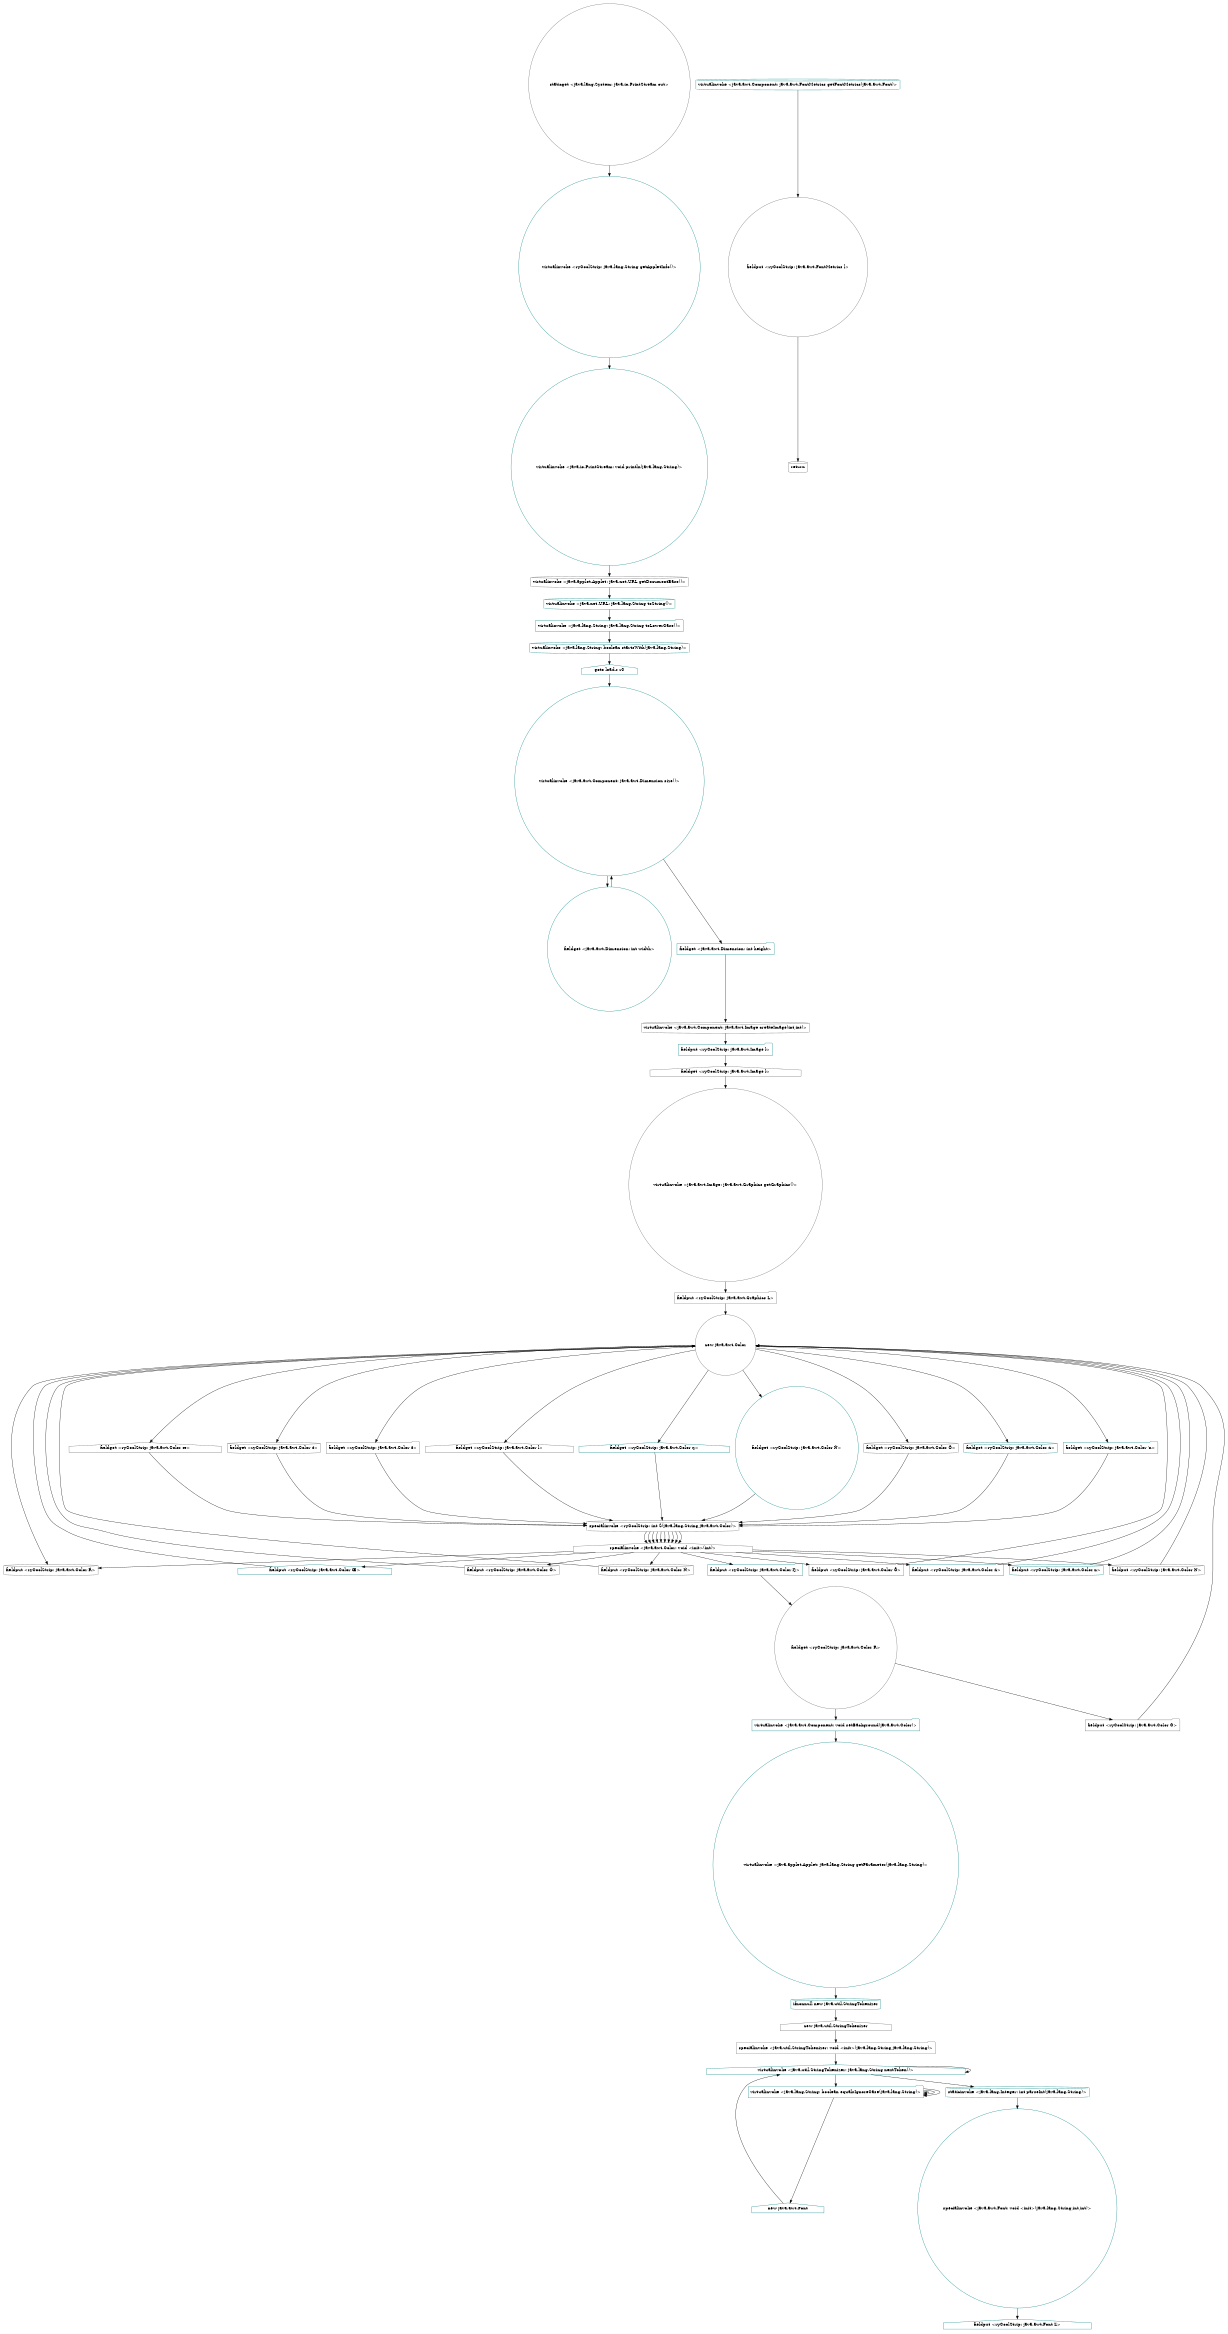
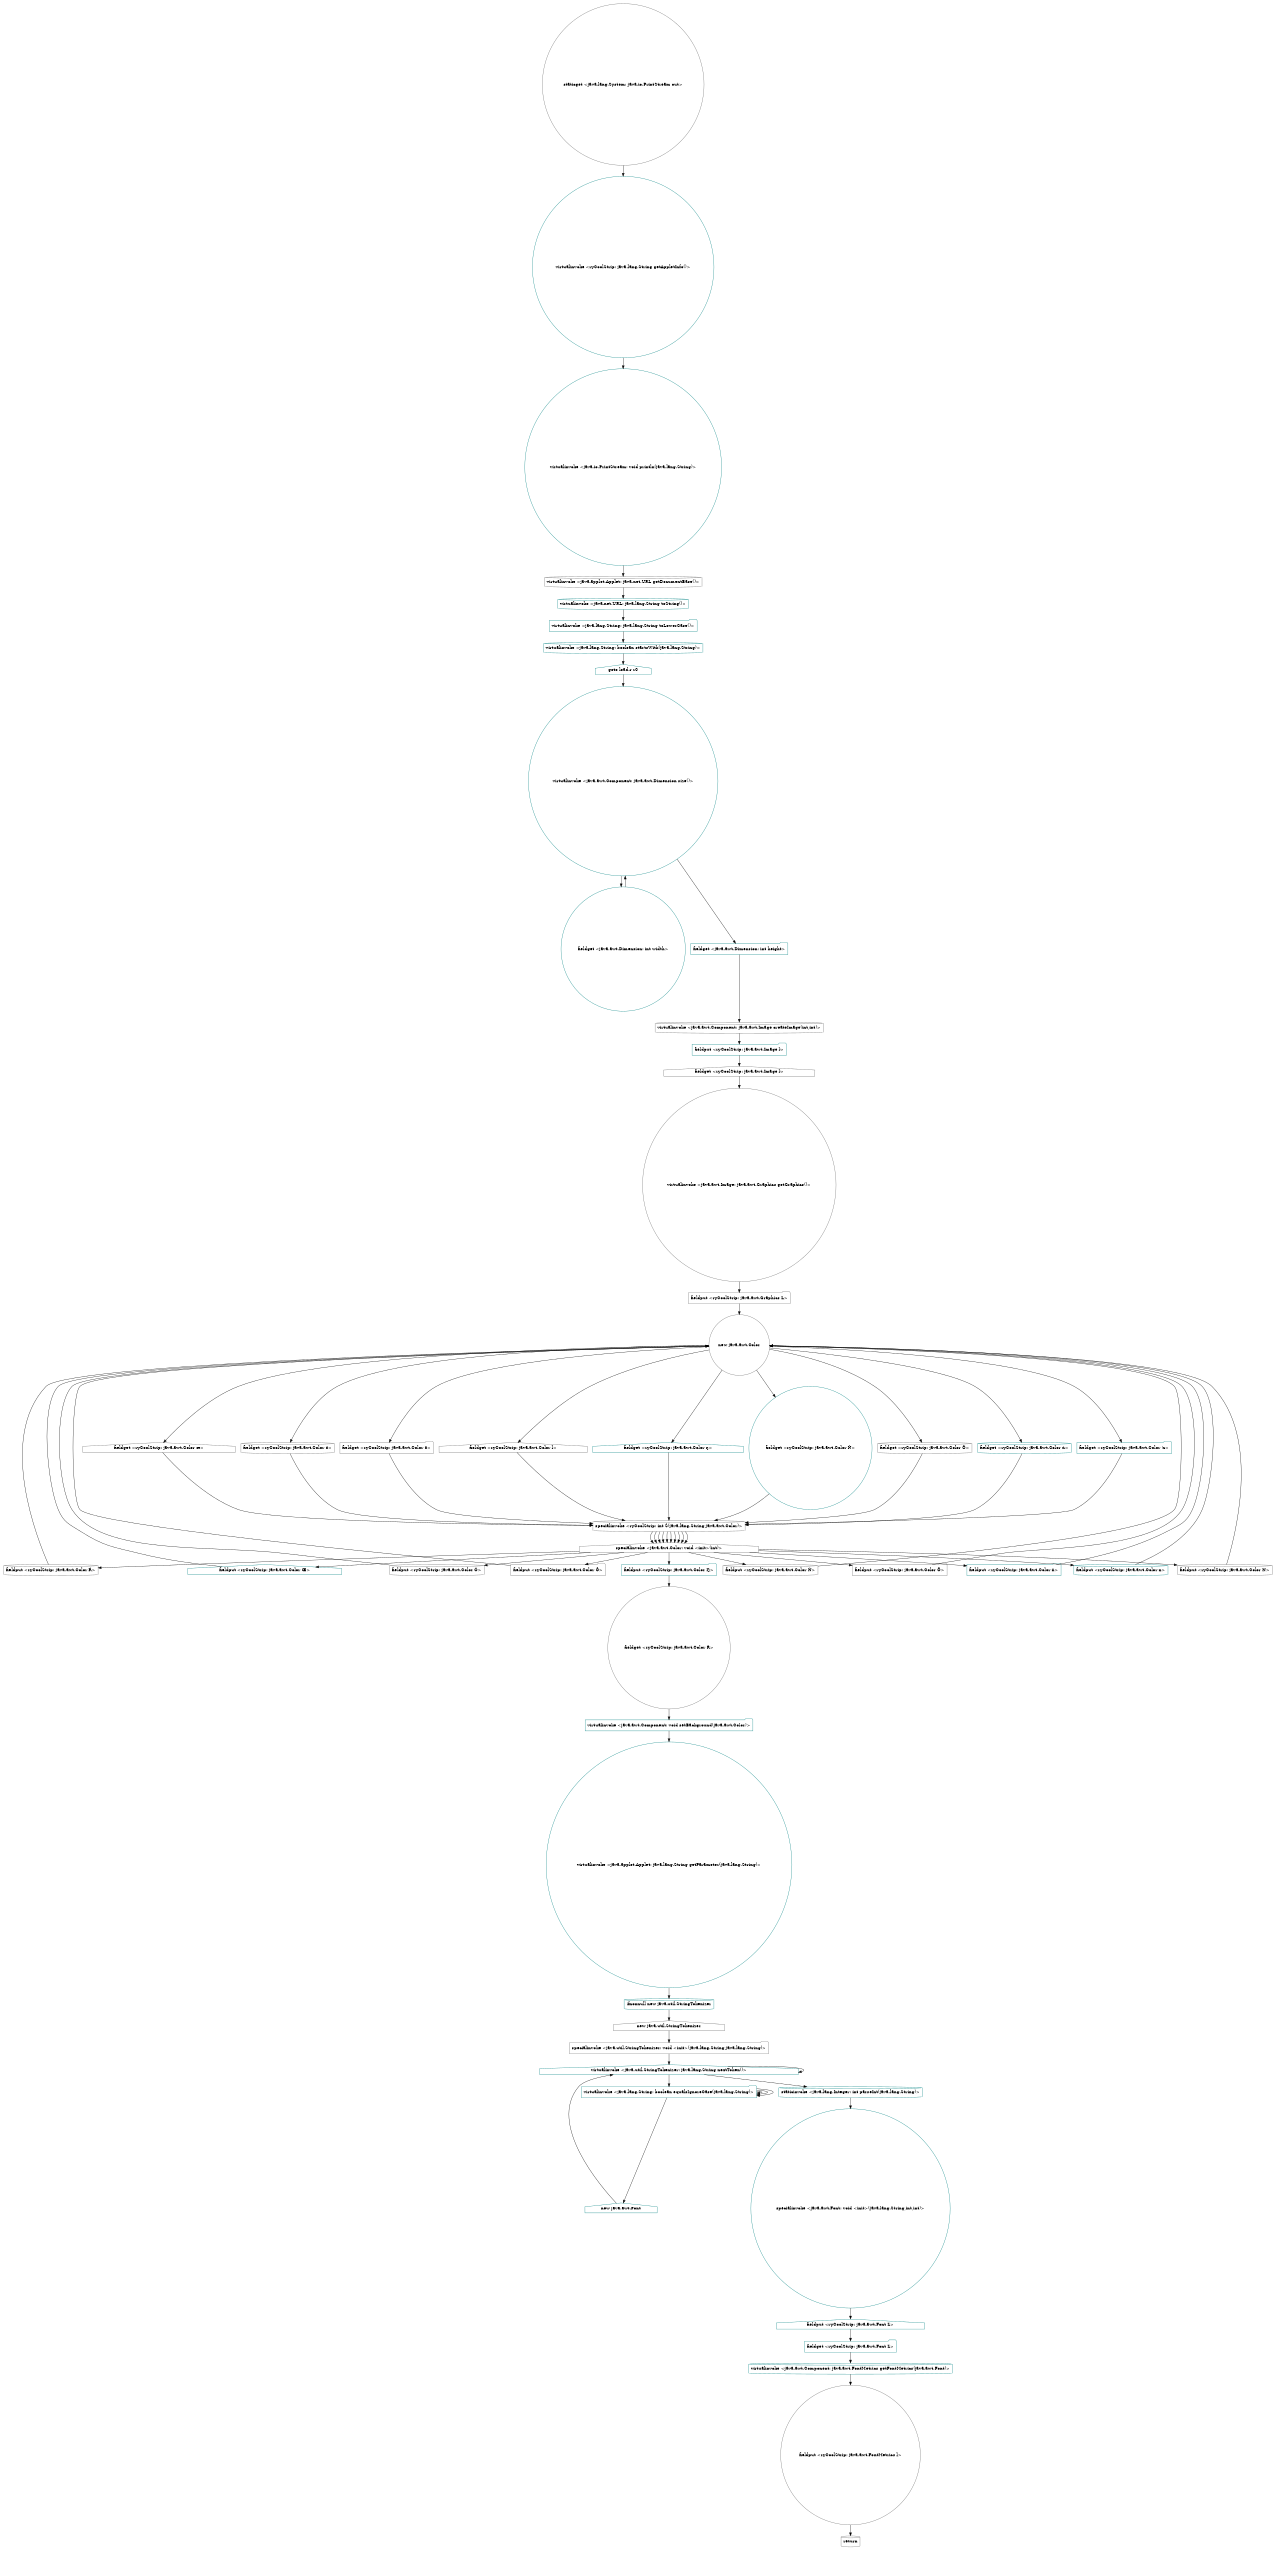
  digraph {
    node [color=teal shape=cylinder]
    "staticget <java.lang.System: java.io.PrintStream out>" [color=gray40 shape=circle]
    "virtualinvoke <ryCoolStrip: java.lang.String getAppletInfo()>" [shape=circle]
    "virtualinvoke <java.io.PrintStream: void println(java.lang.String)>" [shape=circle]
    "virtualinvoke <java.applet.Applet: java.net.URL getDocumentBase()>" [color=gray40]
    "virtualinvoke <java.net.URL: java.lang.String toString()>"
    "virtualinvoke <java.lang.String: java.lang.String toLowerCase()>" [shape=folder]
    "virtualinvoke <java.lang.String: boolean startsWith(java.lang.String)>"
    "goto load.r r0" [shape=house]
    "virtualinvoke <java.awt.Component: java.awt.Dimension size()>" [shape=circle]
    "fieldget <java.awt.Dimension: int width>" [shape=circle]
    "fieldget <java.awt.Dimension: int height>" [shape=folder]
    "virtualinvoke <java.awt.Component: java.awt.Image createImage(int,int)>" [color=gray40]
    "fieldput <ryCoolStrip: java.awt.Image ŀ>" [shape=folder]
    "fieldget <ryCoolStrip: java.awt.Image ŀ>" [color=gray40 shape=house]
    "virtualinvoke <java.awt.Image: java.awt.Graphics getGraphics()>" [color=gray40 shape=circle]
    "fieldput <ryCoolStrip: java.awt.Graphics Ł>" [color=gray40 shape=folder]
    "new java.awt.Color" [color=gray40 shape=circle]
    "fieldget <ryCoolStrip: java.awt.Color œ>" [color=gray40 shape=house]
    "fieldget <ryCoolStrip: java.awt.Color ő>" [color=gray40]
    "fieldget <ryCoolStrip: java.awt.Color ŏ>" [color=gray40 shape=folder]
    "fieldget <ryCoolStrip: java.awt.Color ł>" [color=gray40 shape=house]
    "fieldget <ryCoolStrip: java.awt.Color ŋ>" [shape=house]
    "fieldget <ryCoolStrip: java.awt.Color Ň>" [shape=circle]
    "fieldget <ryCoolStrip: java.awt.Color Ŏ>" [color=gray40]
    "fieldget <ryCoolStrip: java.awt.Color ń>"
    "fieldget <ryCoolStrip: java.awt.Color ŉ>" [shape=folder]
    "specialinvoke <ryCoolStrip: int Ŝ(java.lang.String,java.awt.Color)>" [color=gray40]
    "specialinvoke <java.awt.Color: void <init>(int)>" [color=gray40 shape=house]
    "fieldput <ryCoolStrip: java.awt.Color Ŕ>" [color=gray40]
    "fieldput <ryCoolStrip: java.awt.Color Œ>" [shape=house]
    "fieldput <ryCoolStrip: java.awt.Color Ő>" [color=gray40]
    "fieldput <ryCoolStrip: java.awt.Color Ŏ>" [color=gray40 shape=folder]
    "fieldput <ryCoolStrip: java.awt.Color Ń>" [color=gray40]
    "fieldput <ryCoolStrip: java.awt.Color Ō>" [color=gray40 shape=folder]
    "fieldput <ryCoolStrip: java.awt.Color ň>" [shape=folder]
    "fieldput <ryCoolStrip: java.awt.Color ņ>"
    "fieldput <ryCoolStrip: java.awt.Color Ņ>" [color=gray40]
    "fieldput <ryCoolStrip: java.awt.Color Ŋ>" [shape=folder]
    "fieldget <ryCoolStrip: java.awt.Color Ŕ>" [color=gray40 shape=circle]
    "virtualinvoke <java.awt.Component: void setBackground(java.awt.Color)>" [shape=folder]
    "virtualinvoke <java.applet.Applet: java.lang.String getParameter(java.lang.String)>" [shape=circle]
    "ifnonnull new java.util.StringTokenizer"
    "new java.util.StringTokenizer" [color=gray40 shape=house]
    "specialinvoke <java.util.StringTokenizer: void <init>(java.lang.String,java.lang.String)>" [color=gray40 shape=folder]
    "virtualinvoke <java.util.StringTokenizer: java.lang.String nextToken()>" [shape=house]
    "virtualinvoke <java.lang.String: boolean equalsIgnoreCase(java.lang.String)>" [shape=folder]
    "staticinvoke <java.lang.Integer: int parseInt(java.lang.String)>"
    "new java.awt.Font" [shape=house]
    "specialinvoke <java.awt.Font: void <init>(java.lang.String,int,int)>" [shape=circle]
    "fieldput <ryCoolStrip: java.awt.Font Ľ>" [shape=house]
+   "fieldget <ryCoolStrip: java.awt.Font Ľ>" [shape=folder]
    "virtualinvoke <java.awt.Component: java.awt.FontMetrics getFontMetrics(java.awt.Font)>"
    "fieldput <ryCoolStrip: java.awt.FontMetrics ļ>" [color=gray40 shape=circle]
    return [color=gray40]
    "staticget <java.lang.System: java.io.PrintStream out>" -> "virtualinvoke <ryCoolStrip: java.lang.String getAppletInfo()>"
    "virtualinvoke <ryCoolStrip: java.lang.String getAppletInfo()>" -> "virtualinvoke <java.io.PrintStream: void println(java.lang.String)>"
    "virtualinvoke <java.io.PrintStream: void println(java.lang.String)>" -> "virtualinvoke <java.applet.Applet: java.net.URL getDocumentBase()>"
    "virtualinvoke <java.applet.Applet: java.net.URL getDocumentBase()>" -> "virtualinvoke <java.net.URL: java.lang.String toString()>"
    "virtualinvoke <java.net.URL: java.lang.String toString()>" -> "virtualinvoke <java.lang.String: java.lang.String toLowerCase()>"
    "virtualinvoke <java.lang.String: java.lang.String toLowerCase()>" -> "virtualinvoke <java.lang.String: boolean startsWith(java.lang.String)>"
    "virtualinvoke <java.lang.String: boolean startsWith(java.lang.String)>" -> "goto load.r r0"
    "goto load.r r0" -> "virtualinvoke <java.awt.Component: java.awt.Dimension size()>"
    "virtualinvoke <java.awt.Component: java.awt.Dimension size()>" -> "fieldget <java.awt.Dimension: int width>"
    "virtualinvoke <java.awt.Component: java.awt.Dimension size()>" -> "fieldget <java.awt.Dimension: int height>"
    "fieldget <java.awt.Dimension: int width>" -> "virtualinvoke <java.awt.Component: java.awt.Dimension size()>"
    "fieldget <java.awt.Dimension: int height>" -> "virtualinvoke <java.awt.Component: java.awt.Image createImage(int,int)>"
    "virtualinvoke <java.awt.Component: java.awt.Image createImage(int,int)>" -> "fieldput <ryCoolStrip: java.awt.Image ŀ>"
    "fieldput <ryCoolStrip: java.awt.Image ŀ>" -> "fieldget <ryCoolStrip: java.awt.Image ŀ>"
    "fieldget <ryCoolStrip: java.awt.Image ŀ>" -> "virtualinvoke <java.awt.Image: java.awt.Graphics getGraphics()>"
    "virtualinvoke <java.awt.Image: java.awt.Graphics getGraphics()>" -> "fieldput <ryCoolStrip: java.awt.Graphics Ł>"
    "fieldput <ryCoolStrip: java.awt.Graphics Ł>" -> "new java.awt.Color"
    "new java.awt.Color" -> "fieldget <ryCoolStrip: java.awt.Color œ>"
    "new java.awt.Color" -> "fieldget <ryCoolStrip: java.awt.Color ő>"
    "new java.awt.Color" -> "fieldget <ryCoolStrip: java.awt.Color ŏ>"
    "new java.awt.Color" -> "fieldget <ryCoolStrip: java.awt.Color ł>"
    "new java.awt.Color" -> "fieldget <ryCoolStrip: java.awt.Color ŋ>"
    "new java.awt.Color" -> "fieldget <ryCoolStrip: java.awt.Color Ň>"
    "new java.awt.Color" -> "fieldget <ryCoolStrip: java.awt.Color Ŏ>"
    "new java.awt.Color" -> "fieldget <ryCoolStrip: java.awt.Color ń>"
    "new java.awt.Color" -> "fieldget <ryCoolStrip: java.awt.Color ŉ>"
    "fieldget <ryCoolStrip: java.awt.Color œ>" -> "specialinvoke <ryCoolStrip: int Ŝ(java.lang.String,java.awt.Color)>"
    "fieldget <ryCoolStrip: java.awt.Color ő>" -> "specialinvoke <ryCoolStrip: int Ŝ(java.lang.String,java.awt.Color)>"
    "fieldget <ryCoolStrip: java.awt.Color ŏ>" -> "specialinvoke <ryCoolStrip: int Ŝ(java.lang.String,java.awt.Color)>"
    "fieldget <ryCoolStrip: java.awt.Color ł>" -> "specialinvoke <ryCoolStrip: int Ŝ(java.lang.String,java.awt.Color)>"
    "fieldget <ryCoolStrip: java.awt.Color ŋ>" -> "specialinvoke <ryCoolStrip: int Ŝ(java.lang.String,java.awt.Color)>"
    "fieldget <ryCoolStrip: java.awt.Color Ň>" -> "specialinvoke <ryCoolStrip: int Ŝ(java.lang.String,java.awt.Color)>"
    "fieldget <ryCoolStrip: java.awt.Color Ŏ>" -> "specialinvoke <ryCoolStrip: int Ŝ(java.lang.String,java.awt.Color)>"
    "fieldget <ryCoolStrip: java.awt.Color ń>" -> "specialinvoke <ryCoolStrip: int Ŝ(java.lang.String,java.awt.Color)>"
    "fieldget <ryCoolStrip: java.awt.Color ŉ>" -> "specialinvoke <ryCoolStrip: int Ŝ(java.lang.String,java.awt.Color)>"
    "specialinvoke <ryCoolStrip: int Ŝ(java.lang.String,java.awt.Color)>" -> "specialinvoke <java.awt.Color: void <init>(int)>"
    "specialinvoke <ryCoolStrip: int Ŝ(java.lang.String,java.awt.Color)>" -> "specialinvoke <java.awt.Color: void <init>(int)>"
    "specialinvoke <ryCoolStrip: int Ŝ(java.lang.String,java.awt.Color)>" -> "specialinvoke <java.awt.Color: void <init>(int)>"
    "specialinvoke <ryCoolStrip: int Ŝ(java.lang.String,java.awt.Color)>" -> "specialinvoke <java.awt.Color: void <init>(int)>"
    "specialinvoke <ryCoolStrip: int Ŝ(java.lang.String,java.awt.Color)>" -> "specialinvoke <java.awt.Color: void <init>(int)>"
    "specialinvoke <ryCoolStrip: int Ŝ(java.lang.String,java.awt.Color)>" -> "specialinvoke <java.awt.Color: void <init>(int)>"
    "specialinvoke <ryCoolStrip: int Ŝ(java.lang.String,java.awt.Color)>" -> "specialinvoke <java.awt.Color: void <init>(int)>"
    "specialinvoke <ryCoolStrip: int Ŝ(java.lang.String,java.awt.Color)>" -> "specialinvoke <java.awt.Color: void <init>(int)>"
    "specialinvoke <ryCoolStrip: int Ŝ(java.lang.String,java.awt.Color)>" -> "specialinvoke <java.awt.Color: void <init>(int)>"
    "specialinvoke <ryCoolStrip: int Ŝ(java.lang.String,java.awt.Color)>" -> "specialinvoke <java.awt.Color: void <init>(int)>"
    "specialinvoke <java.awt.Color: void <init>(int)>" -> "fieldput <ryCoolStrip: java.awt.Color Ŕ>"
    "specialinvoke <java.awt.Color: void <init>(int)>" -> "fieldput <ryCoolStrip: java.awt.Color Œ>"
    "specialinvoke <java.awt.Color: void <init>(int)>" -> "fieldput <ryCoolStrip: java.awt.Color Ő>"
-   "fieldget <ryCoolStrip: java.awt.Color Ŕ>" -> "fieldput <ryCoolStrip: java.awt.Color Ŏ>"
+   "specialinvoke <java.awt.Color: void <init>(int)>" -> "fieldput <ryCoolStrip: java.awt.Color Ŏ>"
    "specialinvoke <java.awt.Color: void <init>(int)>" -> "fieldput <ryCoolStrip: java.awt.Color Ń>"
    "specialinvoke <java.awt.Color: void <init>(int)>" -> "fieldput <ryCoolStrip: java.awt.Color Ō>"
    "specialinvoke <java.awt.Color: void <init>(int)>" -> "fieldput <ryCoolStrip: java.awt.Color ň>"
    "specialinvoke <java.awt.Color: void <init>(int)>" -> "fieldput <ryCoolStrip: java.awt.Color ņ>"
    "specialinvoke <java.awt.Color: void <init>(int)>" -> "fieldput <ryCoolStrip: java.awt.Color Ņ>"
    "specialinvoke <java.awt.Color: void <init>(int)>" -> "fieldput <ryCoolStrip: java.awt.Color Ŋ>"
-   "new java.awt.Color" -> "fieldput <ryCoolStrip: java.awt.Color Ŕ>"
+   "fieldput <ryCoolStrip: java.awt.Color Ŕ>" -> "new java.awt.Color"
    "fieldput <ryCoolStrip: java.awt.Color Œ>" -> "new java.awt.Color"
    "fieldput <ryCoolStrip: java.awt.Color Ő>" -> "new java.awt.Color"
    "fieldput <ryCoolStrip: java.awt.Color Ŏ>" -> "new java.awt.Color"
    "fieldput <ryCoolStrip: java.awt.Color Ń>" -> "new java.awt.Color"
    "fieldput <ryCoolStrip: java.awt.Color Ō>" -> "new java.awt.Color"
    "fieldput <ryCoolStrip: java.awt.Color ň>" -> "new java.awt.Color"
    "fieldput <ryCoolStrip: java.awt.Color ņ>" -> "new java.awt.Color"
    "fieldput <ryCoolStrip: java.awt.Color Ņ>" -> "new java.awt.Color"
    "fieldput <ryCoolStrip: java.awt.Color Ŋ>" -> "fieldget <ryCoolStrip: java.awt.Color Ŕ>"
    "fieldget <ryCoolStrip: java.awt.Color Ŕ>" -> "virtualinvoke <java.awt.Component: void setBackground(java.awt.Color)>"
    "virtualinvoke <java.awt.Component: void setBackground(java.awt.Color)>" -> "virtualinvoke <java.applet.Applet: java.lang.String getParameter(java.lang.String)>"
    "virtualinvoke <java.applet.Applet: java.lang.String getParameter(java.lang.String)>" -> "ifnonnull new java.util.StringTokenizer"
    "ifnonnull new java.util.StringTokenizer" -> "new java.util.StringTokenizer"
    "new java.util.StringTokenizer" -> "specialinvoke <java.util.StringTokenizer: void <init>(java.lang.String,java.lang.String)>"
    "specialinvoke <java.util.StringTokenizer: void <init>(java.lang.String,java.lang.String)>" -> "virtualinvoke <java.util.StringTokenizer: java.lang.String nextToken()>"
    "virtualinvoke <java.util.StringTokenizer: java.lang.String nextToken()>" -> "virtualinvoke <java.util.StringTokenizer: java.lang.String nextToken()>"
    "virtualinvoke <java.util.StringTokenizer: java.lang.String nextToken()>" -> "virtualinvoke <java.lang.String: boolean equalsIgnoreCase(java.lang.String)>"
    "virtualinvoke <java.util.StringTokenizer: java.lang.String nextToken()>" -> "staticinvoke <java.lang.Integer: int parseInt(java.lang.String)>"
    "virtualinvoke <java.lang.String: boolean equalsIgnoreCase(java.lang.String)>" -> "virtualinvoke <java.lang.String: boolean equalsIgnoreCase(java.lang.String)>"
    "virtualinvoke <java.lang.String: boolean equalsIgnoreCase(java.lang.String)>" -> "virtualinvoke <java.lang.String: boolean equalsIgnoreCase(java.lang.String)>"
    "virtualinvoke <java.lang.String: boolean equalsIgnoreCase(java.lang.String)>" -> "virtualinvoke <java.lang.String: boolean equalsIgnoreCase(java.lang.String)>"
    "virtualinvoke <java.lang.String: boolean equalsIgnoreCase(java.lang.String)>" -> "new java.awt.Font"
    "staticinvoke <java.lang.Integer: int parseInt(java.lang.String)>" -> "specialinvoke <java.awt.Font: void <init>(java.lang.String,int,int)>"
    "new java.awt.Font" -> "virtualinvoke <java.util.StringTokenizer: java.lang.String nextToken()>"
    "specialinvoke <java.awt.Font: void <init>(java.lang.String,int,int)>" -> "fieldput <ryCoolStrip: java.awt.Font Ľ>"
+   "fieldput <ryCoolStrip: java.awt.Font Ľ>" -> "fieldget <ryCoolStrip: java.awt.Font Ľ>"
+   "fieldget <ryCoolStrip: java.awt.Font Ľ>" -> "virtualinvoke <java.awt.Component: java.awt.FontMetrics getFontMetrics(java.awt.Font)>"
    "virtualinvoke <java.awt.Component: java.awt.FontMetrics getFontMetrics(java.awt.Font)>" -> "fieldput <ryCoolStrip: java.awt.FontMetrics ļ>"
    "fieldput <ryCoolStrip: java.awt.FontMetrics ļ>" -> return
  }
